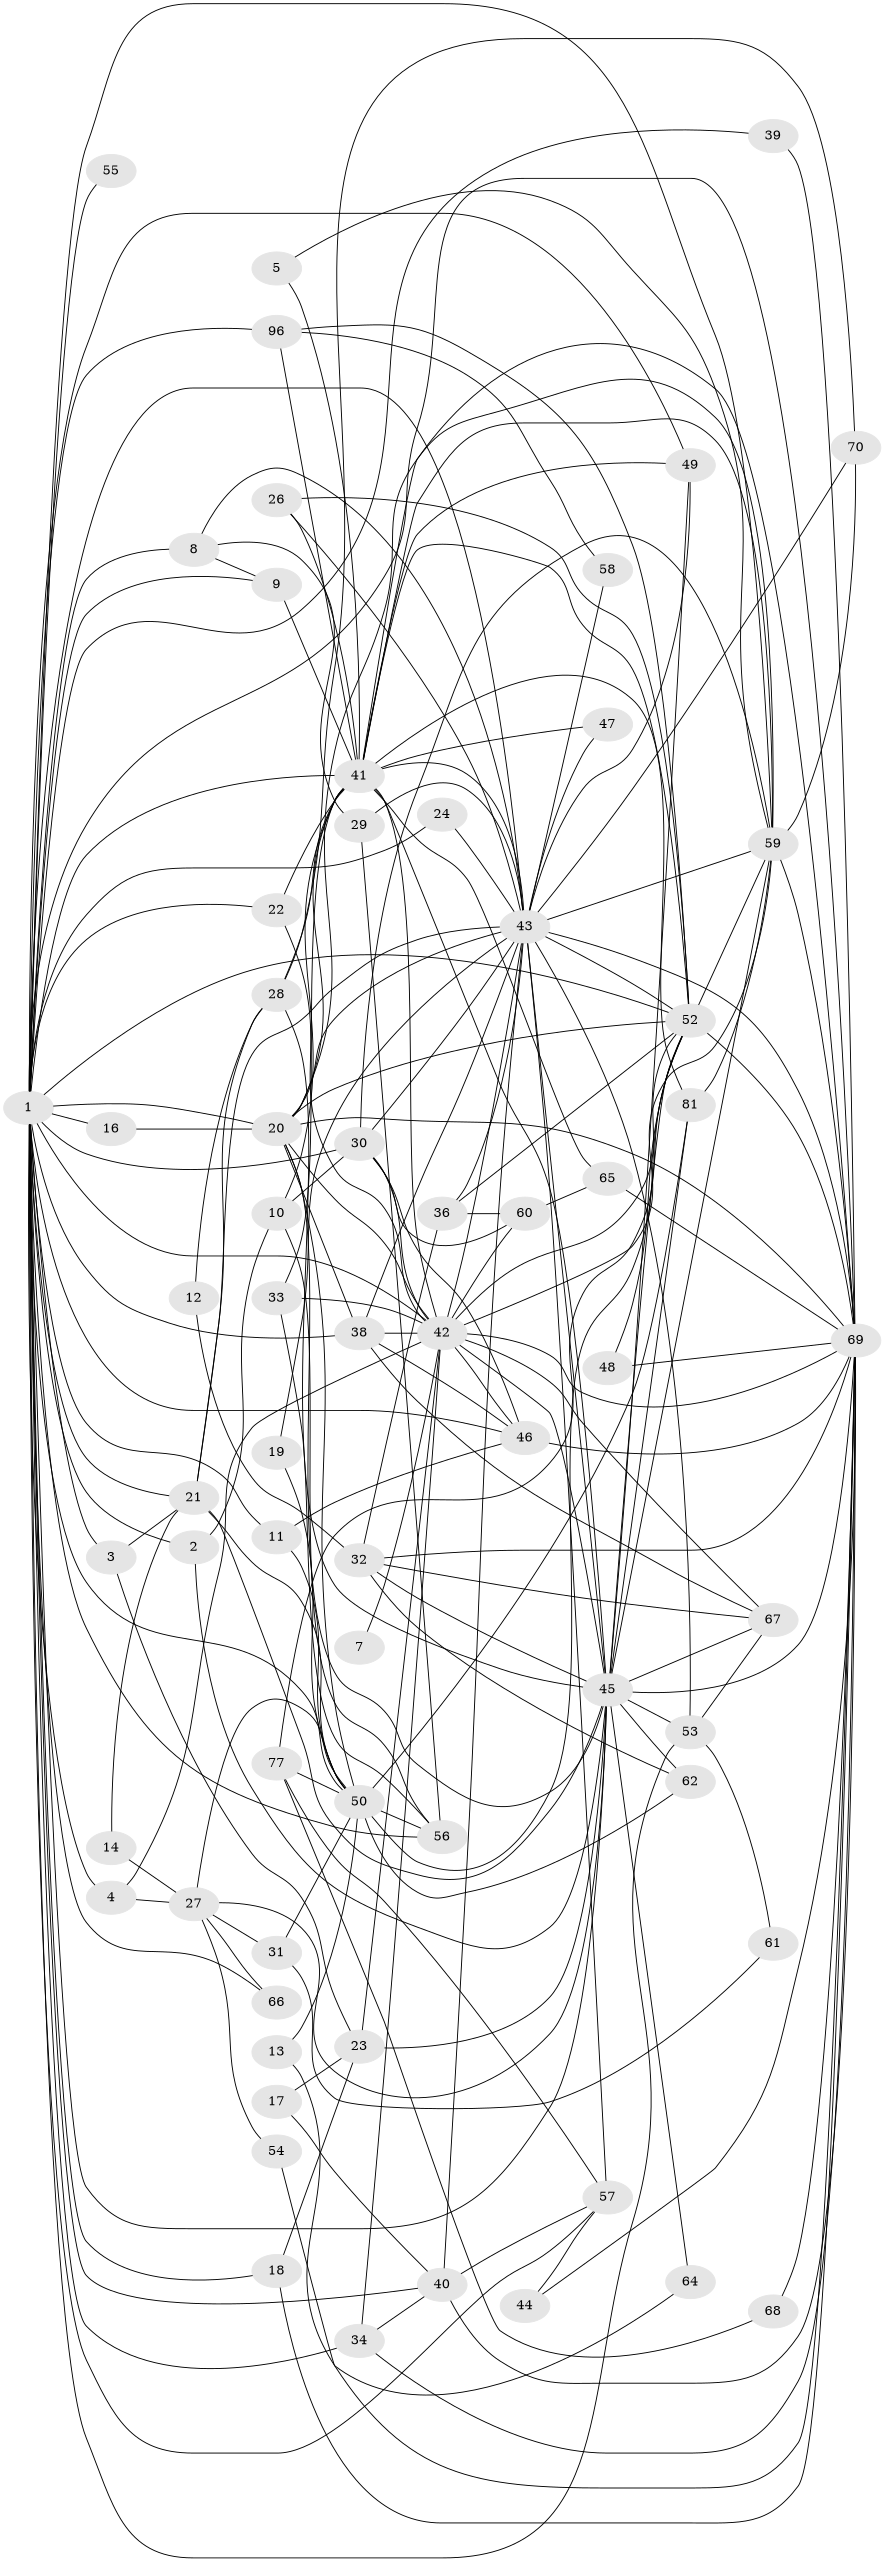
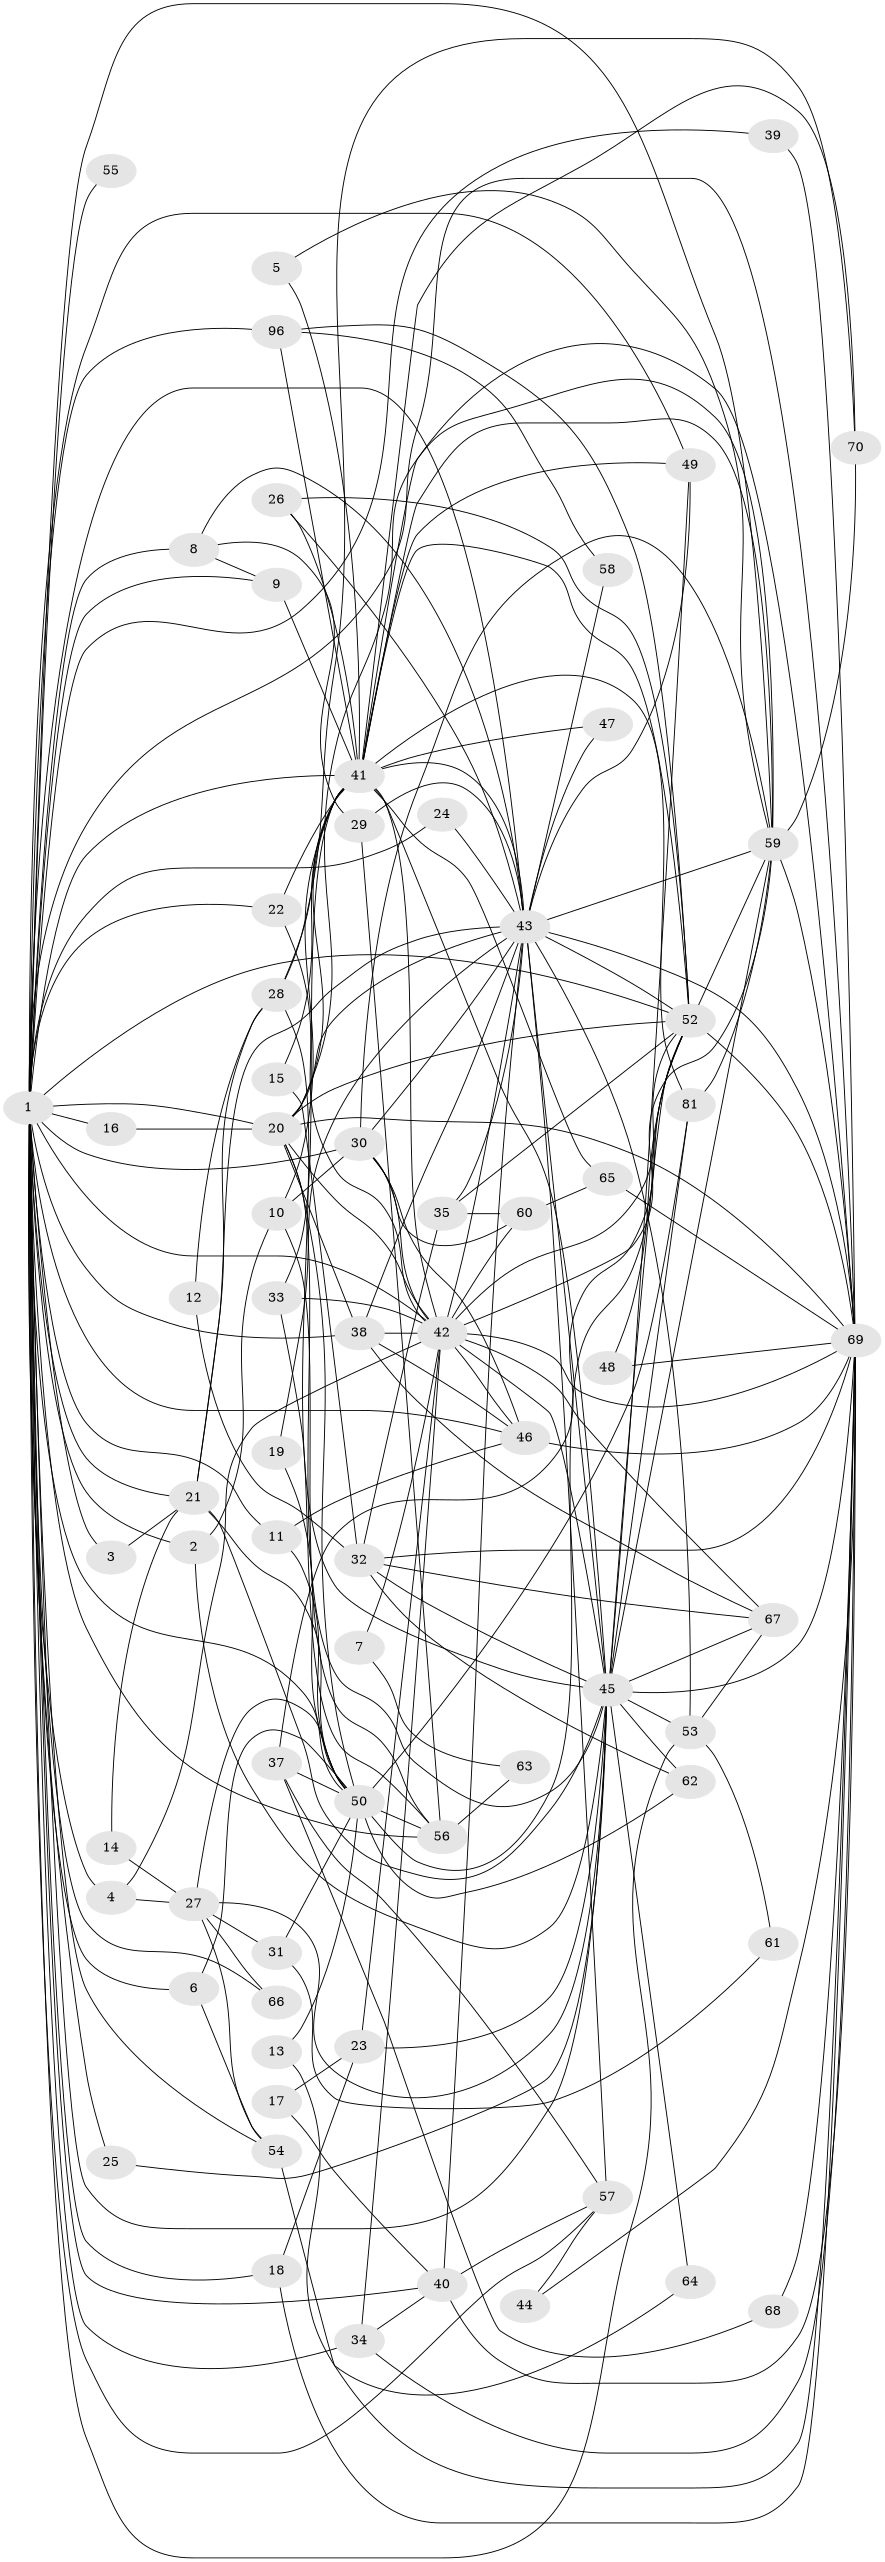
  graph {
    rankdir=LR
    node [color=gray90 style=filled]
    edge [weight=1.0]
    1
    2
    3
    4
+   6
    8
    9
    11
    16
    18
    20
    21
    22
    24
+   25
    30
    34
    n18 [label=96]
    38
    39
    40
    41
    42
    43
    45
    46
    49
    50
    52
    53
    54
    55
    56
    57
    59
    66
    69
    10
    23
    27
    29
    28
    60
    58
    67
    47
    n47 [label=81]
    65
    70
    62
    64
    61
+   63
    31
    5
    7
    12
    32
-   35 [label=36]
+   35
    13
    14
+   15
    17
    19
    26
    33
-   37 [label=77]
+   37
    68
    44
    48
    1 -- 2
    1 -- 3
    1 -- 4
+   1 -- 6
    1 -- 8 [weight=2.0]
    1 -- 9
    1 -- 11
    1 -- 16
    1 -- 18
    1 -- 20 [weight=2.0]
    1 -- 21
    1 -- 22
    1 -- 24
+   1 -- 25
    1 -- 30
    1 -- 34
    1 -- n18
    1 -- 38 [weight=2.0]
    1 -- 39
    1 -- 40
    1 -- 41 [weight=5.0]
    1 -- 42 [weight=2.0]
    1 -- 43 [weight=4.0]
    1 -- 45 [weight=3.0]
    1 -- 46 [weight=2.0]
    1 -- 49
    1 -- 50
    1 -- 52 [weight=2.0]
    1 -- 53
+   1 -- 54
    1 -- 55 [weight=2.0]
    1 -- 56
    1 -- 57
    1 -- 59 [weight=2.0]
    1 -- 66
    1 -- 69 [weight=2.0]
    2 -- 45
    2 -- 10
    3 -- 21
-   3 -- 23
    4 -- 42
    4 -- 27
+   6 -- 50
+   6 -- 54
    8 -- 9
    8 -- 43
    8 -- 29
    9 -- 41
    11 -- 46
    11 -- 50
    16 -- 20
    18 -- 69
    18 -- 23
    20 -- 38
    20 -- 41
    20 -- 42
    20 -- 43 [weight=2.0]
    20 -- 45
    20 -- 50
    20 -- 52 [weight=2.0]
    20 -- 59
    20 -- 69 [weight=2.0]
    21 -- 43
    21 -- 45
    21 -- 50
    21 -- 28
    22 -- 41
    22 -- 42
    24 -- 43
+   25 -- 45
    30 -- 42
    30 -- 43
    30 -- 46
    30 -- 59
    30 -- 60
    34 -- 40
    34 -- 42
    34 -- 69
    n18 -- 41
    n18 -- 52
    n18 -- 58
    38 -- 42
    38 -- 43
    38 -- 46
    38 -- 67
    39 -- 69
    40 -- 43
    40 -- 57
    40 -- 69
    41 -- 42
    41 -- 43
    41 -- 45
    41 -- 49
    41 -- 52
    41 -- 59
    41 -- 69
    41 -- 47
    41 -- n47
    41 -- 65
    42 -- 43 [weight=2.0]
    42 -- 45 [weight=2.0]
    42 -- 46
    42 -- 52 [weight=2.0]
    42 -- 59
    42 -- 69 [weight=2.0]
    42 -- 60
    42 -- 67
    43 -- 45
    43 -- 49
    43 -- 52
    43 -- 53
    43 -- 57 [weight=3.0]
    43 -- 59
    43 -- 69 [weight=2.0]
    43 -- 58
    43 -- 47
-   43 -- 70
+   41 -- 70
    45 -- 49
    45 -- 52
    45 -- 53 [weight=2.0]
    45 -- 59
    45 -- 69
    45 -- 67
    45 -- n47
    45 -- 62
    45 -- 64
    46 -- 69
    50 -- 52
    50 -- 56 [weight=2.0]
    50 -- n47
    50 -- 62
    52 -- 59
    52 -- 69
    53 -- 67
    53 -- 61
    54 -- 64
+   56 -- 63
    59 -- 69
    59 -- 70
    10 -- 30
    10 -- 41
    10 -- 56
    23 -- 42
    23 -- 45
    27 -- 45
    27 -- 50
    27 -- 54
    27 -- 66
    27 -- 31
    29 -- 43
    29 -- 56
    28 -- 41
    28 -- 45
    28 -- 70
    60 -- 65
    n47 -- 59
    65 -- 69
    31 -- 50 [weight=2.0]
    31 -- 61
    5 -- 41
    5 -- 59
    7 -- 42
+   7 -- 63
    12 -- 28
    12 -- 32
    32 -- 45 [weight=2.0]
    32 -- 69
    32 -- 67
    32 -- 62
    32 -- 35
    35 -- 43
    35 -- 52
    35 -- 60
    13 -- 50
    13 -- 69
    14 -- 21
    14 -- 27
+   15 -- 41
+   15 -- 32
    17 -- 40
    17 -- 23
    19 -- 43
    19 -- 50
    26 -- 41
    26 -- 43
    26 -- 52
    33 -- 41
    33 -- 42
    33 -- 56
    37 -- 50
    37 -- 52
    37 -- 57
    37 -- 68
    68 -- 69
    44 -- 57
    44 -- 69
    48 -- 52
    48 -- 69
  }
